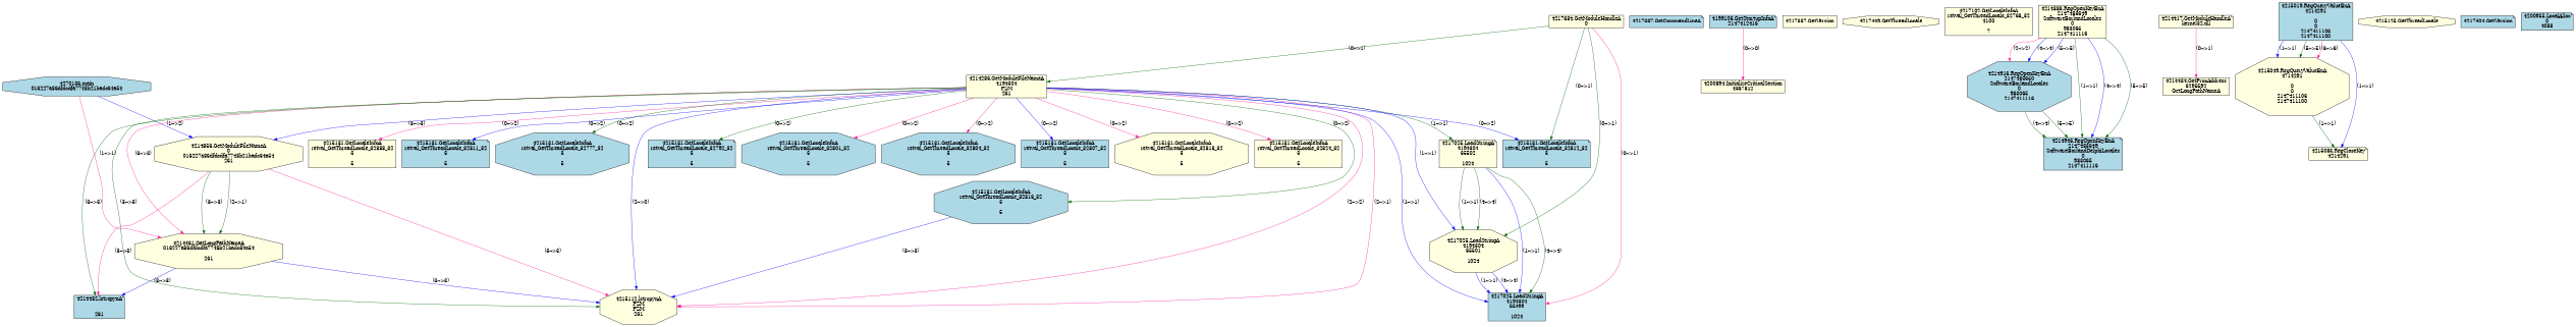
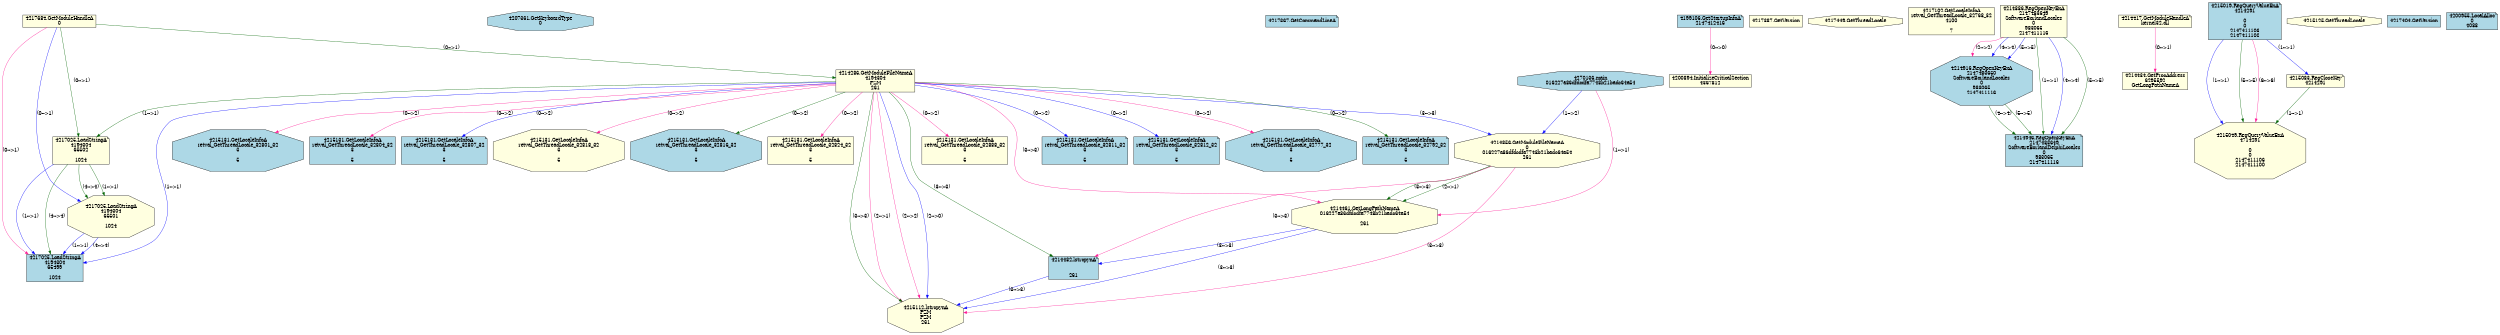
  digraph {
    node [fillcolor=lightyellow shape=octagon style=filled]
    edge [color=darkgreen]
    n1 [fillcolor=lightblue label="4270136.main\n016227a86dfdcdfa7748b21badc64a54"]
    n2 [label="4214856.GetModuleFileNameA\n0\n016227a86dfdcdfa7748b21badc64a54\n261"]
    n3 [label="4214461.GetLongPathNameA\n016227a86dfdcdfa7748b21badc64a54\n\n261"]
    n4 [fillcolor=lightblue label="4214482.lstrcpynA\n\n\n261" shape=note]
    n5 [label="4215112.lstrcpynA\nPZM\nPZM\n261"]
    n6 [label="4217684.GetModuleHandleA\n0" shape=box]
    n7 [label="4214286.GetModuleFileNameA\n4194304\nPZM\n261" shape=box]
    n8 [label="4217025.LoadStringA\n4194304\n65502\n\n1024" shape=note]
    n9 [label="4217025.LoadStringA\n4194304\n65501\n\n1024"]
    n10 [fillcolor=lightblue label="4217025.LoadStringA\n4194304\n65499\n\n1024" shape=box]
    n11 [label="4215131.GetLocaleInfoA\nretval_GetThreadLocale_32888_32\n3\n\n5" shape=box]
    n12 [fillcolor=lightblue label="4215131.GetLocaleInfoA\nretval_GetThreadLocale_32811_32\n3\n\n5" shape=note]
    n13 [fillcolor=lightblue label="4215131.GetLocaleInfoA\nretval_GetThreadLocale_32812_32\n3\n\n5" shape=note]
    n14 [fillcolor=lightblue label="4215131.GetLocaleInfoA\nretval_GetThreadLocale_32777_32\n3\n\n5"]
    n15 [fillcolor=lightblue label="4215131.GetLocaleInfoA\nretval_GetThreadLocale_32792_32\n3\n\n5" shape=note]
    n16 [fillcolor=lightblue label="4215131.GetLocaleInfoA\nretval_GetThreadLocale_32801_32\n3\n\n5"]
-   n17 [fillcolor=lightblue label="4215131.GetLocaleInfoA\nretval_GetThreadLocale_32804_32\n3\n\n5"]
-   n18 [fillcolor=lightblue label="4215131.GetLocaleInfoA\nretval_GetThreadLocale_32807_32\n3\n\n5" shape=box]
+   n17 [fillcolor=lightblue label="4215131.GetLocaleInfoA\nretval_GetThreadLocale_32804_32\n3\n\n5" shape=box]
+   n18 [fillcolor=lightblue label="4215131.GetLocaleInfoA\nretval_GetThreadLocale_32807_32\n3\n\n5" shape=note]
    n19 [label="4215131.GetLocaleInfoA\nretval_GetThreadLocale_32818_32\n3\n\n5"]
    n20 [fillcolor=lightblue label="4215131.GetLocaleInfoA\nretval_GetThreadLocale_32816_32\n3\n\n5"]
    n21 [label="4215131.GetLocaleInfoA\nretval_GetThreadLocale_32824_32\n3\n\n5" shape=box]
+   n22 [fillcolor=lightblue label="4207361.GetKeyboardType\n0"]
    n23 [fillcolor=lightblue label="4217367.GetCommandLineA\n" shape=note]
    n24 [fillcolor=lightblue label="4199106.GetStartupInfoA\n2147412416" shape=note]
    n25 [label="4200894.InitializeCriticalSection\n4367812" shape=box]
    n26 [label="4217387.GetVersion\n" shape=box]
    n27 [label="4217449.GetThreadLocale\n"]
    n28 [label="4217102.GetLocaleInfoA\nretval_GetThreadLocale_32768_32\n4100\n\n7" shape=box]
    n29 [label="4214886.RegOpenKeyExA\n2147483649\nSoftware\Borland\Locales\n0\n983065\n2147411116" shape=box]
    n30 [fillcolor=lightblue label="4214916.RegOpenKeyExA\n2147483650\nSoftware\Borland\Locales\n0\n983065\n2147411116"]
    n31 [fillcolor=lightblue label="4214946.RegOpenKeyExA\n2147483649\nSoftware\Borland\Delphi\Locales\n0\n983065\n2147411116" shape=note]
    n32 [label="4214417.GetModuleHandleA\nkernel32.dll" shape=note]
    n33 [label="4214434.GetProcAddress\n6295592\nGetLongPathNameA" shape=box]
-   n34 [fillcolor=lightblue label="4215019.RegQueryValueExA\n4214291\n\n0\n0\n2147411106\n2147411100" shape=box]
+   n34 [fillcolor=lightblue label="4215019.RegQueryValueExA\n4214291\n\n0\n0\n2147411106\n2147411100" shape=note]
    n35 [label="4215049.RegQueryValueExA\n4714291\n\n0\n0\n2147411106\n2147411100"]
    n36 [label="4215083.RegCloseKey\n4214291" shape=note]
    n37 [label="4215125.GetThreadLocale\n"]
-   n38 [fillcolor=lightblue label="4217404.GetVersion\n" shape=note]
+   n38 [fillcolor=lightblue label="4217404.GetVersion\n" shape=box]
    n39 [fillcolor=lightblue label="4200955.LocalAlloc\n0\n4088" shape=note]
    n1 -> n2 [color=blue label="(1-->2)"]
    n1 -> n3 [color=deeppink label="(1-->1)"]
    n2 -> n3 [label="(2-->1)"]
    n2 -> n3 [label="(3-->3)"]
    n2 -> n4 [color=deeppink label="(3-->3)"]
    n2 -> n5 [color=deeppink label="(3-->3)"]
    n3 -> n4 [color=blue label="(3-->3)"]
    n3 -> n5 [color=blue label="(3-->3)"]
-   n20 -> n5 [color=blue label="(3-->3)"]
+   n4 -> n5 [color=blue label="(3-->3)"]
    n6 -> n7 [label="(0-->1)"]
-   n6 -> n13 [label="(0-->1)"]
-   n6 -> n9 [label="(0-->1)"]
+   n6 -> n8 [label="(0-->1)"]
+   n6 -> n9 [color=blue label="(0-->1)"]
    n6 -> n10 [color=deeppink label="(0-->1)"]
    n7 -> n2 [color=blue label="(3-->3)"]
    n7 -> n3 [color=deeppink label="(3-->3)"]
    n7 -> n4 [label="(3-->3)"]
    n7 -> n5 [color=deeppink label="(2-->1)"]
    n7 -> n5 [color=deeppink label="(2-->2)"]
    n7 -> n5 [label="(3-->3)"]
    n7 -> n5 [color=blue label="(2-->0)"]
    n7 -> n8 [label="(1-->1)"]
-   n7 -> n9 [color=blue label="(1-->1)"]
    n7 -> n10 [color=blue label="(1-->1)"]
    n7 -> n11 [color=deeppink label="(0-->2)"]
    n7 -> n12 [color=blue label="(0-->2)"]
    n7 -> n13 [color=blue label="(0-->2)"]
-   n7 -> n14 [label="(0-->2)"]
+   n7 -> n14 [color=deeppink label="(0-->2)"]
    n7 -> n15 [label="(0-->2)"]
    n7 -> n16 [color=deeppink label="(0-->2)"]
    n7 -> n17 [color=deeppink label="(0-->2)"]
    n7 -> n18 [color=blue label="(0-->2)"]
    n7 -> n19 [color=deeppink label="(0-->2)"]
    n7 -> n20 [label="(0-->2)"]
    n7 -> n21 [color=deeppink label="(0-->2)"]
    n8 -> n9 [label="(1-->1)"]
    n8 -> n9 [label="(4-->4)"]
    n8 -> n10 [color=blue label="(1-->1)"]
    n8 -> n10 [label="(4-->4)"]
    n9 -> n10 [color=blue label="(1-->1)"]
    n9 -> n10 [color=blue label="(4-->4)"]
    n24 -> n25 [color=deeppink label="(0-->0)"]
    n29 -> n30 [color=deeppink label="(2-->2)"]
    n29 -> n30 [color=blue label="(4-->4)"]
    n29 -> n30 [color=blue label="(5-->5)"]
    n29 -> n31 [label="(1-->1)"]
    n29 -> n31 [color=blue label="(4-->4)"]
    n29 -> n31 [label="(5-->5)"]
    n30 -> n31 [label="(4-->4)"]
    n30 -> n31 [label="(5-->5)"]
    n32 -> n33 [color=deeppink label="(0-->1)"]
    n34 -> n35 [color=blue label="(1-->1)"]
    n34 -> n35 [label="(5-->5)"]
    n34 -> n35 [color=deeppink label="(6-->6)"]
    n34 -> n36 [color=blue label="(1-->1)"]
-   n35 -> n36 [label="(1-->1)"]
+   n36 -> n35 [label="(1-->1)"]
  }
